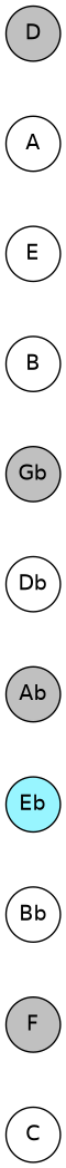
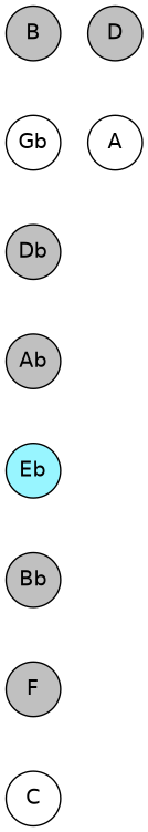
  graph {
    mindist=.1
    node [fillcolor=white fontname=Helvetica margin=0 shape=circle style=filled]
    edge [style=invis]
-   E
-   B
-   Gb [fillcolor=gray]
-   Db
+   B [fillcolor=gray]
+   Gb
+   Db [fillcolor=gray]
    Ab [fillcolor=gray]
    Eb [fillcolor=cadetblue1]
-   Bb
+   Bb [fillcolor=gray]
    F [fillcolor=gray]
    C
    D [fillcolor=gray]
    A
    subgraph sub_1 {
-     E
      B
      Gb
      Db
      Ab
      Eb
      Bb
      F
      C
      D
      A
    }
-   E -- B
    B -- Gb
    Gb -- Db
    Db -- Ab
    Ab -- Eb
    Eb -- Bb
    Bb -- F
    F -- C
    D -- A
-   A -- E
  }
